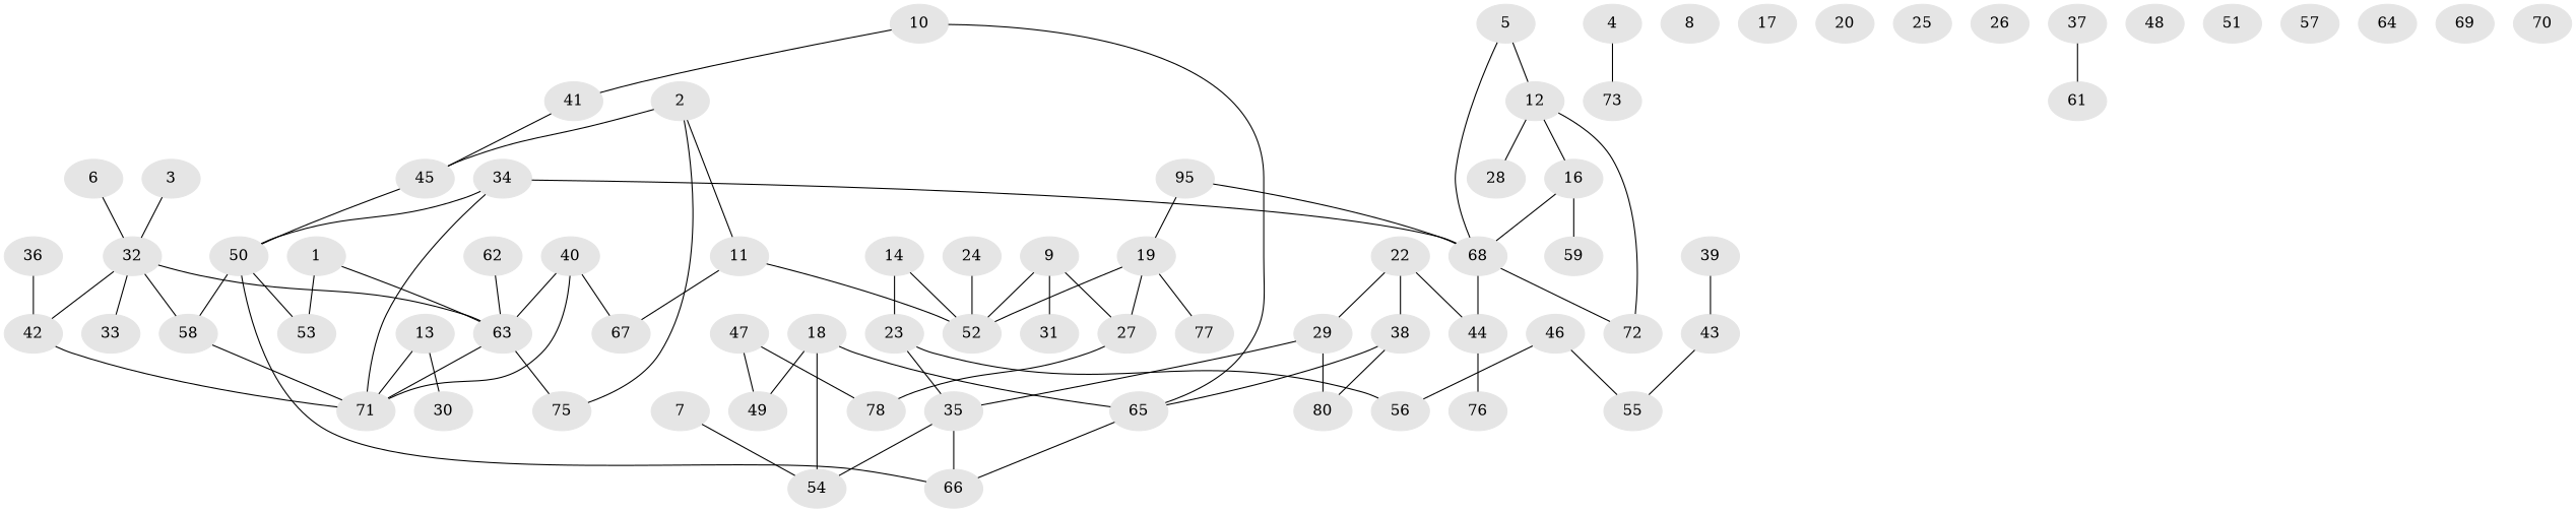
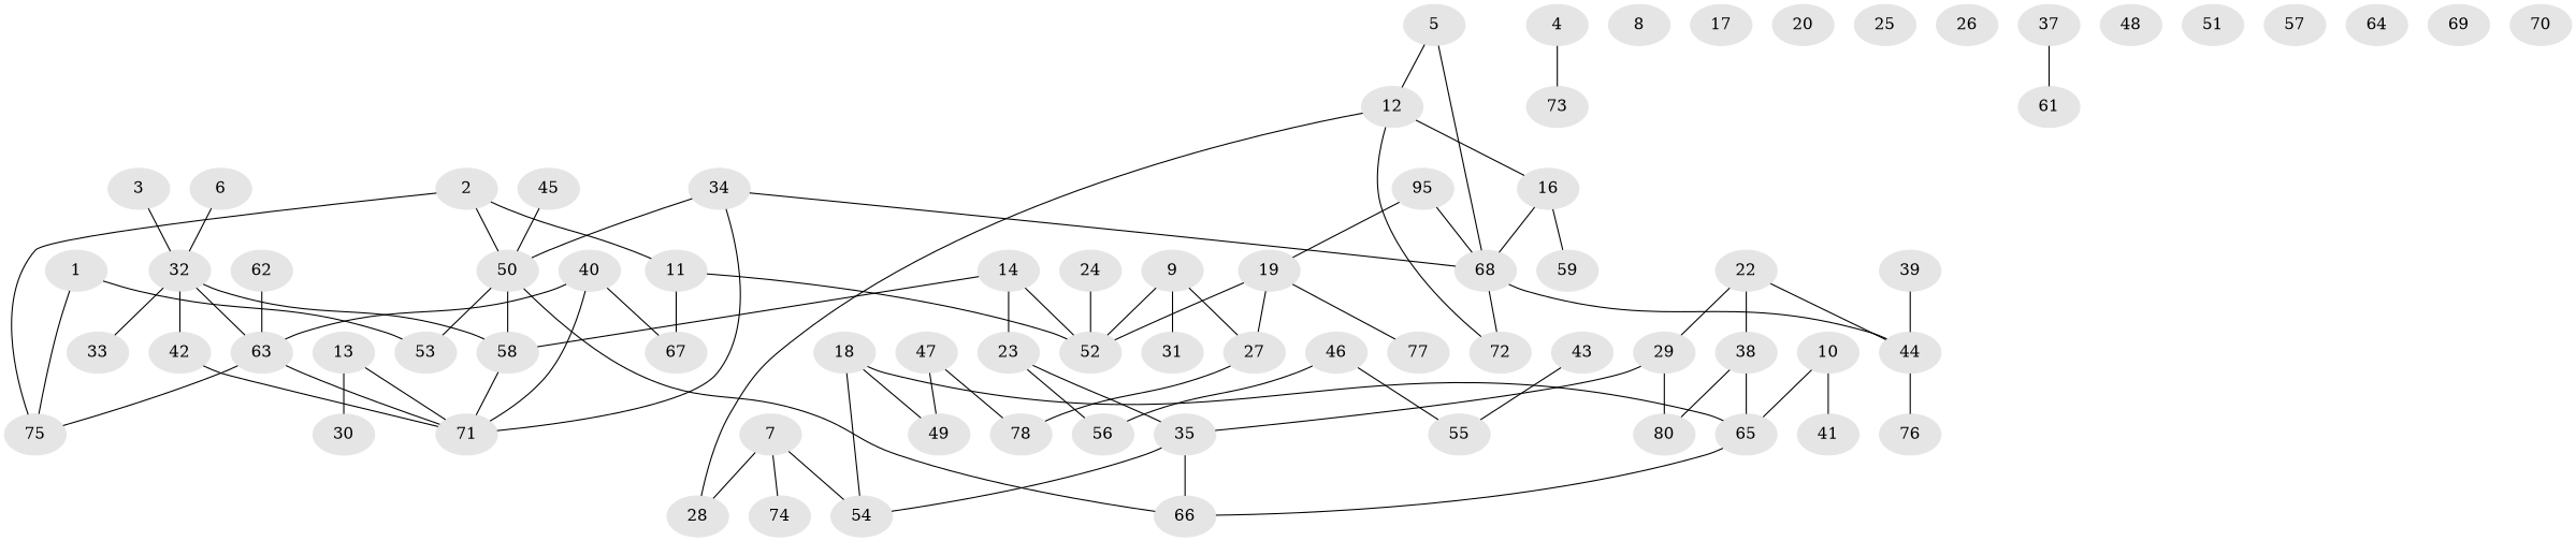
  graph {
    node [color=gray90 style=filled]
    1
    53
    75
    2
    11
    45
    52
    67
    50
    3
    32
    58
    33
    42
    63
    4
    73
    5
    12
    68
    28
    16
    72
    44
    6
    7
    54
+   74
    8
    9
    27
    31
    78
    10
    41
    65
    66
    59
    13
    30
    71
    14
    23
    35
    56
    n46 [label=95]
    19
    77
    17
    18
    49
    20
    22
    29
    38
    n56 [label=80]
    76
    24
    25
    26
    34
-   36
    37
    61
    39
    43
    55
    40
    46
    47
    48
    51
    57
    62
    64
    69
    70
    1 -- 53
-   1 -- 63
+   1 -- 75
    2 -- 75
    2 -- 11
-   2 -- 45
+   2 -- 50
    11 -- 52
    11 -- 67
    45 -- 50
    50 -- 53
    50 -- 58
    50 -- 66
    3 -- 32
    32 -- 58
    32 -- 33
    32 -- 42
    32 -- 63
    58 -- 71
    42 -- 71
    63 -- 75
    63 -- 71
    4 -- 73
    5 -- 12
    5 -- 68
    12 -- 28
    12 -- 16
    12 -- 72
    68 -- 72
    68 -- 44
    16 -- 68
    16 -- 59
    44 -- 76
    6 -- 32
+   7 -- 28
    7 -- 54
+   7 -- 74
    9 -- 52
    9 -- 27
    9 -- 31
    27 -- 78
    10 -- 41
    10 -- 65
-   41 -- 45
    65 -- 66
    13 -- 30
    13 -- 71
    14 -- 52
+   14 -- 58
    14 -- 23
    23 -- 35
    23 -- 56
    35 -- 54
    35 -- 66
    n46 -- 68
    n46 -- 19
    19 -- 52
    19 -- 27
    19 -- 77
    18 -- 54
    18 -- 65
    18 -- 49
    22 -- 44
    22 -- 29
    22 -- 38
    29 -- 35
    29 -- n56
    38 -- 65
    38 -- n56
    24 -- 52
    34 -- 50
    34 -- 68
    34 -- 71
-   36 -- 42
    37 -- 61
-   39 -- 43
+   39 -- 44
    43 -- 55
    40 -- 67
    40 -- 63
    40 -- 71
    46 -- 56
    46 -- 55
    47 -- 78
    47 -- 49
    62 -- 63
  }
